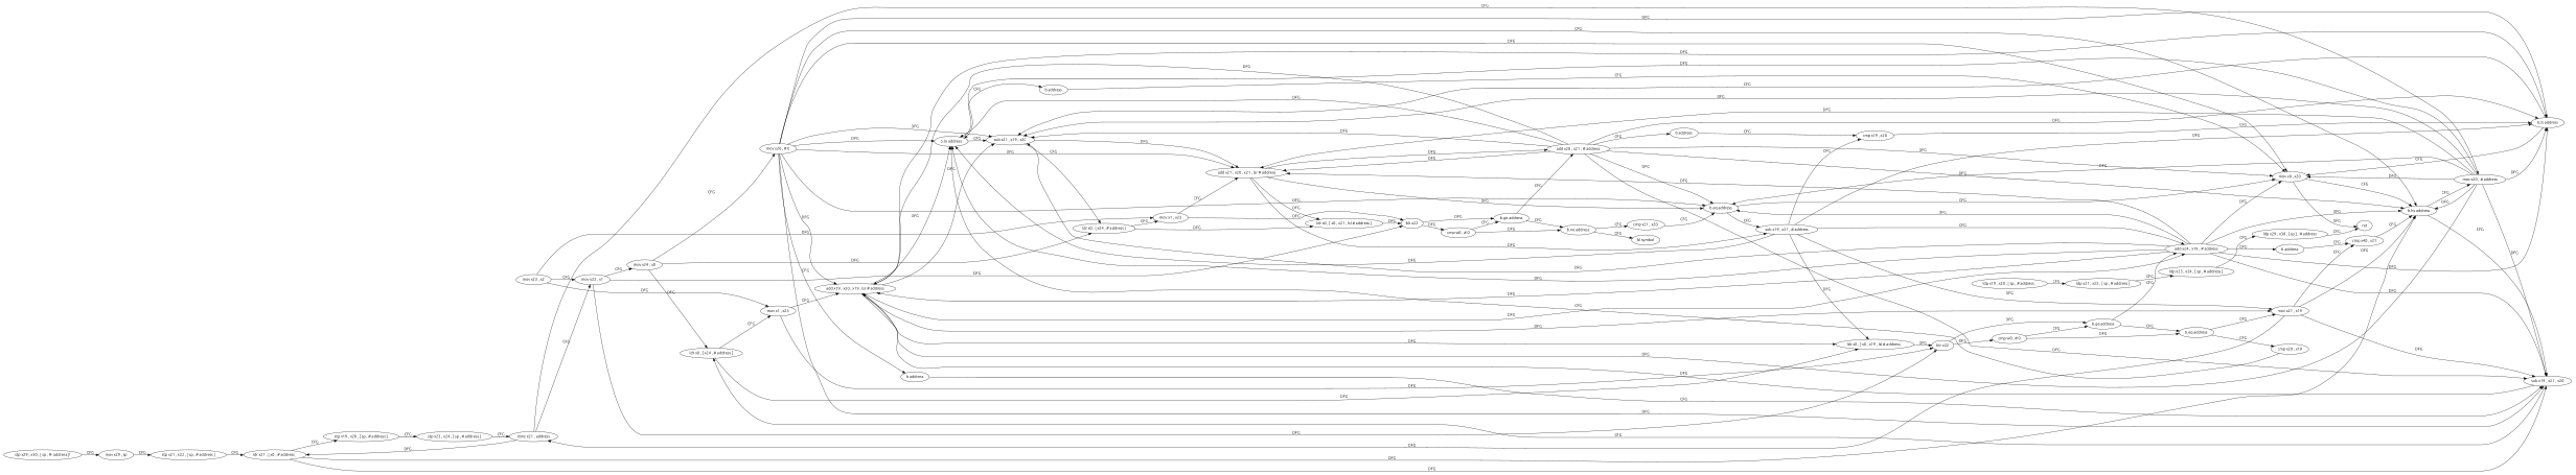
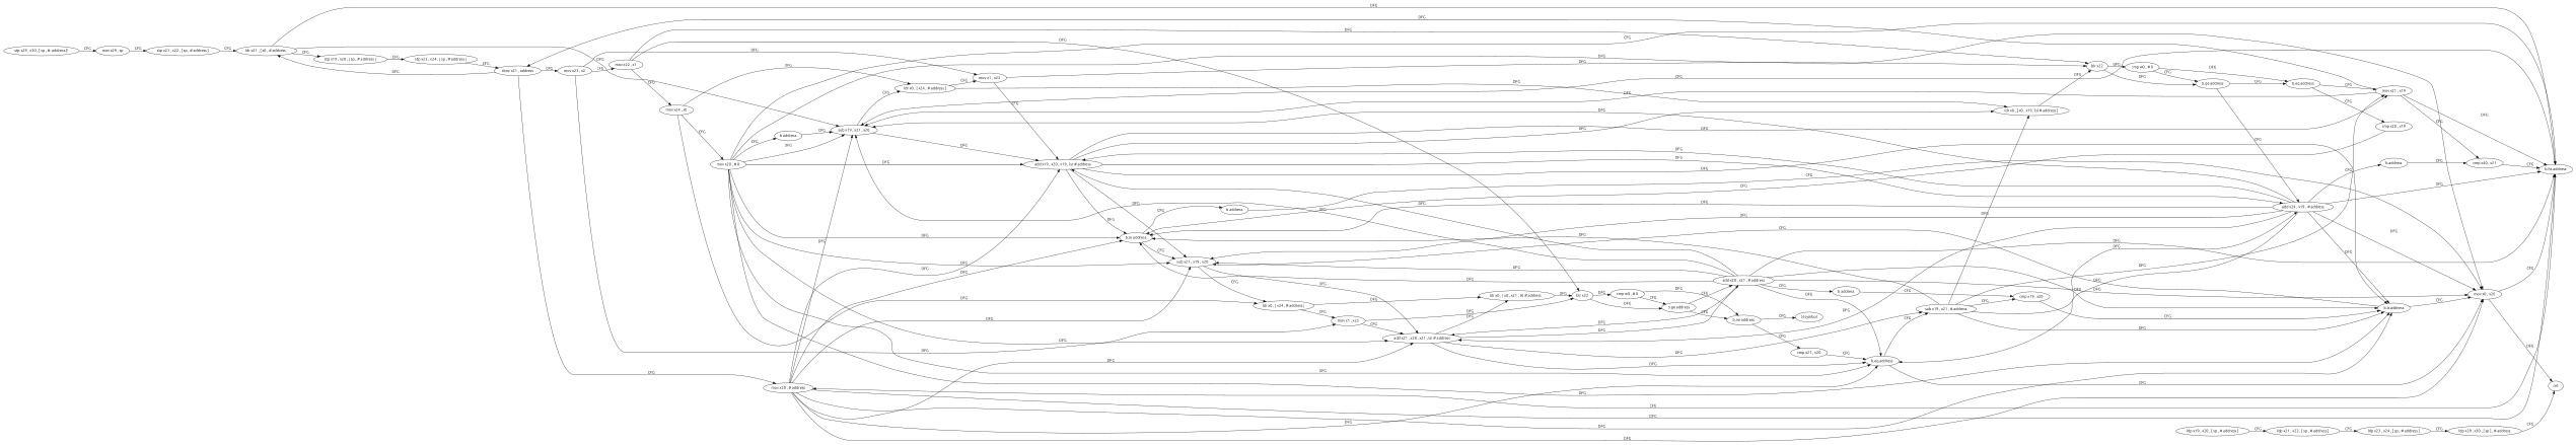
  digraph {
    fontname=Ubuntu
    rankdir=LR
    node [fontname=Ubuntu]
    edge [fontname=Ubuntu]
    n1 [label="stp x29 , x30 , [ sp , #- address ]!"]
    n2 [label="mov x29 , sp"]
    n3 [label="stp x21 , x22 , [ sp , # address ]"]
    n4 [label="ldr x21 , [ x0 , # address ]"]
    n5 [label="stp x19 , x20 , [ sp , # address ]"]
    n6 [label="sub x19 , x21 , x20"]
    n7 [label="b.hs address"]
    n8 [label="stp x23 , x24 , [ sp , # address ]"]
    n9 [label="cbnz x21 , address"]
    n10 [label="mov x23 , x2"]
    n11 [label="mov x20 , # address"]
    n12 [label="add x19 , x20 , x19 , lsr # address"]
    n13 [label="ldr x0 , [ x24 , # address ]"]
    n14 [label="mov x22 , x1"]
    n15 [label="mov x1 , x23"]
    n16 [label="mov x1 , x23"]
    n17 [label="mov x0 , x20"]
    n18 [label="b.lo address"]
    n19 [label="sub x21 , x19 , x20"]
    n20 [label="add x21 , x20 , x21 , lsr # address"]
    n21 [label="b.eq address"]
    n22 [label="b.ls address"]
    n23 [label="mov x24 , x0"]
    n24 [label="blr x22"]
    n25 [label="blr x22"]
    n26 [label=ret]
    n27 [label="ldr x0 , [ x0 , x19 , lsl # address ]"]
    n28 [label="add x24 , x19 , # address"]
    n29 [label="mov x21 , x19"]
    n30 [label="b address"]
    n31 [label="ldr x0 , [ x24 , # address ]"]
    n32 [label="ldr x0 , [ x0 , x21 , lsl # address ]"]
    n33 [label="add x20 , x21 , # address"]
    n34 [label="sub x19 , x21 , # address"]
    n35 [label="mov x20 , # 0"]
    n36 [label="cmp w0 , # 0"]
    n37 [label="b.ge address"]
    n38 [label="cmp w0 , # 0"]
    n39 [label="b.ge address"]
    n40 [label="b address"]
    n41 [label="ldp x19 , x20 , [ sp , # address ]"]
    n42 [label="ldp x21 , x22 , [ sp , # address ]"]
    n43 [label="b address"]
    n44 [label="cmp x40 , x21"]
    n45 [label="b.eq address"]
    n46 [label="cmp x20 , x19"]
    n47 [label="b address"]
    n48 [label="cmp x19 , x20"]
    n49 [label="b.ne address"]
    n50 [label="bl symbol"]
    n51 [label="cmp x21 , x20"]
    n52 [label="ldp x23 , x24 , [ sp , # address ]"]
    n53 [label="ldp x29 , x30 , [ sp ] , # address"]
    n1 -> n2 [label=CFG]
    n2 -> n3 [label=CFG]
    n3 -> n4 [label=CFG]
    n4 -> n5 [label=CFG]
    n4 -> n6 [label=DFG]
    n4 -> n7 [label=DFG]
    n5 -> n8 [label=CFG]
    n6 -> n12 [label=DFG]
    n6 -> n13 [label=CFG]
    n7 -> n6 [label=CFG]
    n7 -> n11 [label=CFG]
    n8 -> n9 [label=CFG]
    n9 -> n4 [label=DFG]
-   n9 -> n14 [label=CFG]
+   n9 -> n10 [label=CFG]
    n9 -> n11 [label=CFG]
    n10 -> n14 [label=CFG]
    n10 -> n15 [label=DFG]
    n10 -> n16 [label=DFG]
    n11 -> n6 [label=DFG]
    n11 -> n7 [label=DFG]
    n11 -> n12 [label=DFG]
    n11 -> n17 [label=DFG]
    n11 -> n18 [label=DFG]
    n11 -> n19 [label=DFG]
    n11 -> n20 [label=DFG]
    n11 -> n21 [label=DFG]
    n11 -> n22 [label=DFG]
    n12 -> n18 [label=DFG]
    n12 -> n19 [label=DFG]
    n12 -> n22 [label=DFG]
    n12 -> n27 [label=DFG]
    n12 -> n28 [label=DFG]
    n12 -> n29 [label=DFG]
    n13 -> n15 [label=CFG]
    n13 -> n27 [label=DFG]
    n14 -> n23 [label=CFG]
    n14 -> n24 [label=DFG]
    n14 -> n25 [label=DFG]
    n15 -> n12 [label=CFG]
    n15 -> n24 [label=DFG]
    n16 -> n20 [label=CFG]
    n16 -> n25 [label=DFG]
    n17 -> n7 [label=CFG]
    n17 -> n26 [label=DFG]
    n18 -> n19 [label=CFG]
    n18 -> n30 [label=CFG]
    n19 -> n20 [label=DFG]
    n19 -> n31 [label=CFG]
    n20 -> n21 [label=DFG]
    n20 -> n32 [label=DFG]
    n20 -> n33 [label=DFG]
    n20 -> n34 [label=DFG]
    n21 -> n17 [label=CFG]
    n21 -> n34 [label=CFG]
    n22 -> n17 [label=CFG]
    n22 -> n19 [label=CFG]
    n23 -> n13 [label=DFG]
    n23 -> n31 [label=DFG]
    n23 -> n35 [label=CFG]
    n24 -> n36 [label=DFG]
    n24 -> n37 [label=DFG]
    n25 -> n38 [label=DFG]
    n25 -> n39 [label=DFG]
    n27 -> n24 [label=DFG]
    n28 -> n6 [label=DFG]
    n28 -> n7 [label=DFG]
    n28 -> n12 [label=DFG]
    n28 -> n17 [label=DFG]
    n28 -> n18 [label=DFG]
    n28 -> n19 [label=DFG]
    n28 -> n20 [label=DFG]
    n28 -> n21 [label=DFG]
    n28 -> n22 [label=DFG]
    n28 -> n43 [label=CFG]
    n29 -> n6 [label=DFG]
    n29 -> n7 [label=DFG]
    n29 -> n9 [label=DFG]
    n29 -> n44 [label=CFG]
    n30 -> n17 [label=CFG]
    n31 -> n16 [label=CFG]
    n31 -> n32 [label=DFG]
    n32 -> n25 [label=DFG]
    n33 -> n6 [label=DFG]
    n33 -> n7 [label=DFG]
    n33 -> n12 [label=DFG]
    n33 -> n17 [label=DFG]
    n33 -> n18 [label=DFG]
    n33 -> n19 [label=DFG]
    n33 -> n20 [label=DFG]
    n33 -> n21 [label=DFG]
    n33 -> n22 [label=DFG]
    n33 -> n47 [label=CFG]
    n34 -> n18 [label=DFG]
    n34 -> n22 [label=DFG]
    n34 -> n27 [label=DFG]
-   n34 -> n28 [label=CFG]
+   n34 -> n28 [label=DFG]
    n34 -> n29 [label=DFG]
    n34 -> n48 [label=CFG]
    n35 -> n6 [label=DFG]
    n35 -> n7 [label=CFG]
    n35 -> n12 [label=DFG]
    n35 -> n17 [label=DFG]
    n35 -> n18 [label=DFG]
    n35 -> n19 [label=DFG]
    n35 -> n20 [label=DFG]
    n35 -> n21 [label=DFG]
    n35 -> n22 [label=DFG]
    n35 -> n40 [label=CFG]
    n36 -> n37 [label=CFG]
    n36 -> n45 [label=DFG]
    n37 -> n28 [label=CFG]
    n37 -> n45 [label=CFG]
    n38 -> n39 [label=CFG]
    n38 -> n49 [label=DFG]
    n39 -> n33 [label=CFG]
    n39 -> n49 [label=CFG]
    n40 -> n6 [label=CFG]
    n41 -> n42 [label=CFG]
    n42 -> n52 [label=CFG]
    n43 -> n44 [label=CFG]
    n44 -> n7 [label=CFG]
    n45 -> n29 [label=CFG]
    n45 -> n46 [label=CFG]
    n46 -> n18 [label=CFG]
    n47 -> n48 [label=CFG]
    n48 -> n22 [label=CFG]
    n49 -> n50 [label=CFG]
    n49 -> n51 [label=CFG]
    n51 -> n21 [label=CFG]
    n52 -> n53 [label=CFG]
    n53 -> n26 [label=CFG]
  }
